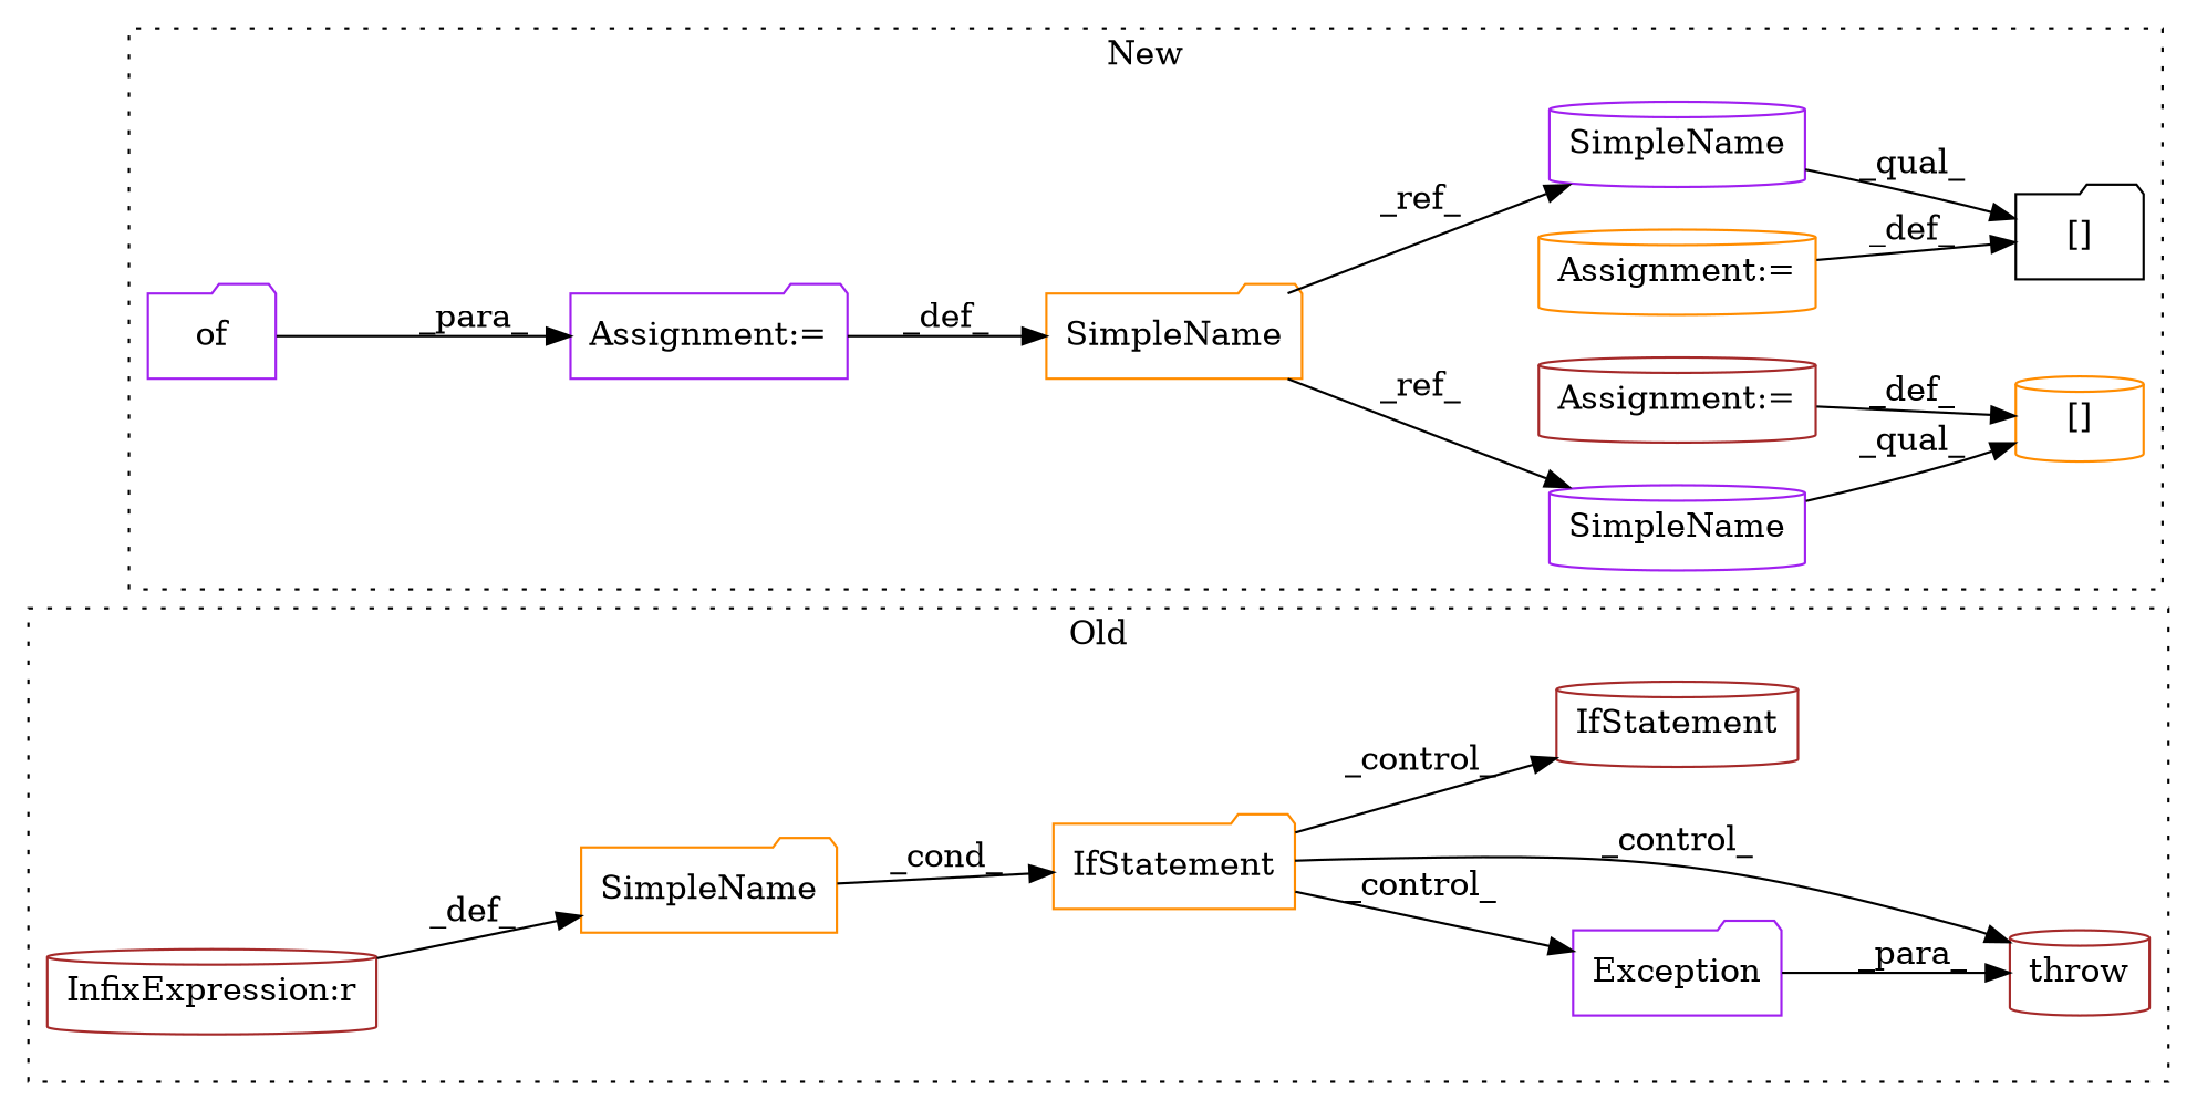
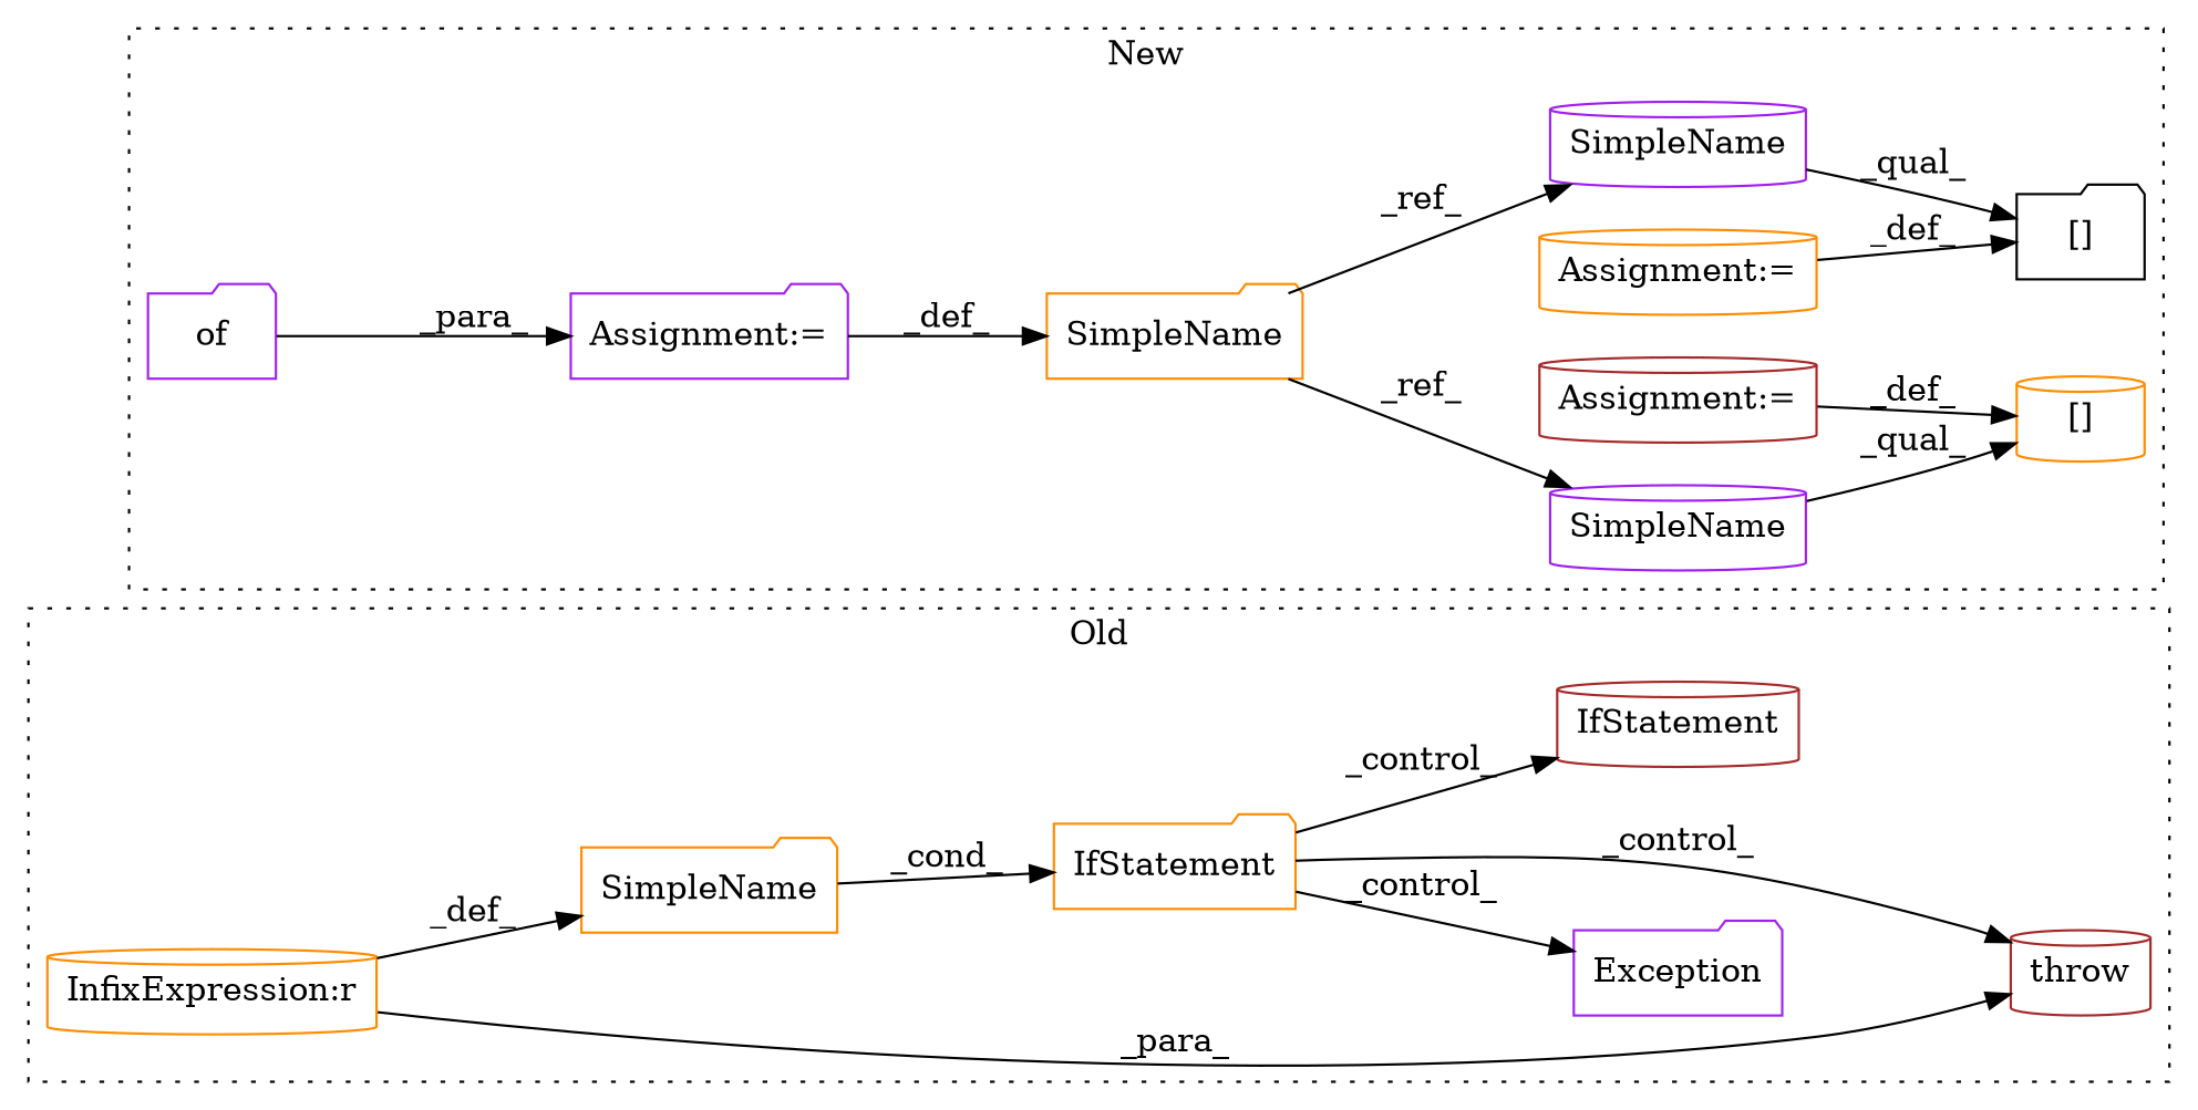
  digraph {
    rankdir=LR
    node [a=42 color=darkorange l=6 shape=cylinder]
    n1 [a=32 color=purple l="10,1" label=Exception s="907,990" shape=folder]
    n2 [a=53 color=brown label=throw s=901]
    n3 [label=SimpleName shape=folder l=""]
    n4 [a=25 color=brown l="4,2" label=IfStatement s="1007,1024"]
-   n5 [a=27 color=brown l=4 label="InfixExpression:r" s=849]
+   n5 [a=27 l=4 label="InfixExpression:r" s=849]
    n6 [a=25 l="4,2" label=IfStatement s="835,861" shape=folder]
    n7 [a=32 color=purple l=4 label=of s=910 shape=folder]
    n8 [a=7 color=purple l=1 label="Assignment:=" s=905 shape=folder]
    n9 [a=2 l="7,1" label="[]" s="1302,1316"]
    n10 [label=SimpleName s=899 shape=folder]
    n11 [a=2 color=black l="7,1" label="[]" s="1189,1215" shape=folder]
    n12 [a=7 l=1 label="Assignment:=" s=1216]
    n13 [a=7 color=brown l=1 label="Assignment:=" s=1317]
    n14 [color=purple label=SimpleName s=1302]
    n15 [color=purple label=SimpleName s=1189]
    subgraph cluster_1 {
      label=Old
      style=dotted
      n1
      n2
      n3
      n4
      n5
      n6
    }
    subgraph cluster_2 {
      label=New
      style=dotted
      n7
      n8
      n9
      n10
      n11
      n12
      n13
      n14
      n15
    }
-   n1 -> n2 [label=_para_]
+   n5 -> n2 [label=_para_]
    n3 -> n6 [label=_cond_]
    n5 -> n3 [label=_def_]
    n6 -> n1 [label=_control_]
    n6 -> n2 [label=_control_]
    n6 -> n4 [label=_control_]
    n7 -> n8 [label=_para_]
    n8 -> n10 [label=_def_]
    n10 -> n14 [label=_ref_]
    n10 -> n15 [label=_ref_]
    n12 -> n11 [label=_def_]
    n13 -> n9 [label=_def_]
    n14 -> n9 [label=_qual_]
    n15 -> n11 [label=_qual_]
  }
